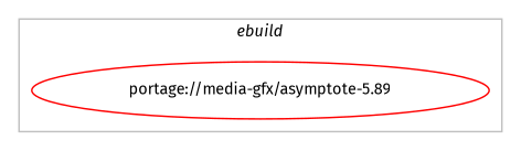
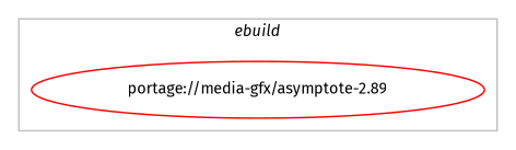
  digraph {
    compound=true
    concentrate=true
    fontname="Fira Sans"
    fontsize=10
    newrank=true
    rankdir=LR
    ranksep=1.5
-   n1 [color=red fontname="Fira Sans" fontsize=10 label="portage://media-gfx/asymptote-5.89" width=4]
+   n1 [color=red fontname="Fira Sans" fontsize=10 label="portage://media-gfx/asymptote-2.89" width=4]
    subgraph cluster_1 {
      color=gray
      label=<<i>ebuild</i>>
      n1
    }
    subgraph cluster_2 {
      color=gray
      label=<<i>dependencies</i>>
      subgraph cluster_3 {
        color=gray
        fillcolor="#eeeeee"
        label=<<i>compile</i>>
        style=filled
      }
      subgraph cluster_4 {
        color=gray
        fillcolor="#eeeeee"
        label=<<i>compile and run</i>>
        style=filled
      }
      subgraph cluster_5 {
        color=gray
        fillcolor="#eeeeee"
        label=<<i>run</i>>
        style=filled
      }
    }
    subgraph cluster_6 {
      color=gray
      label=<<i>candidates</i>>
      rank=same
    }
  }
